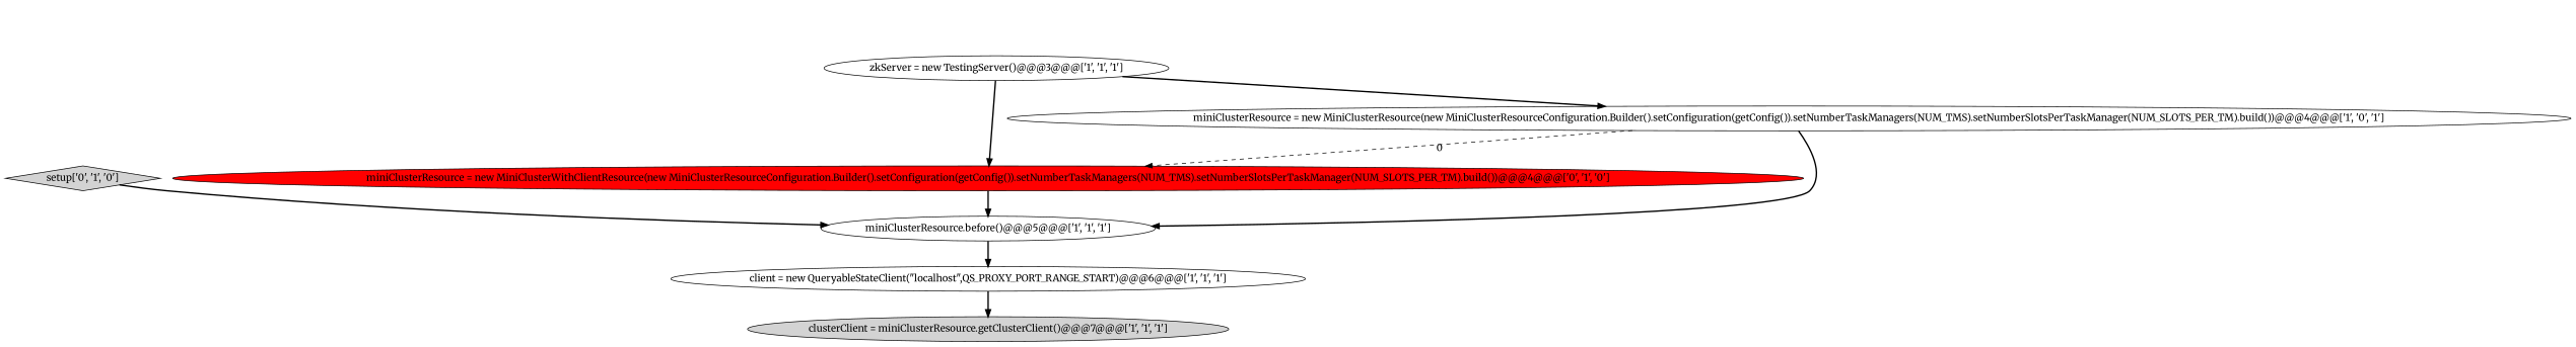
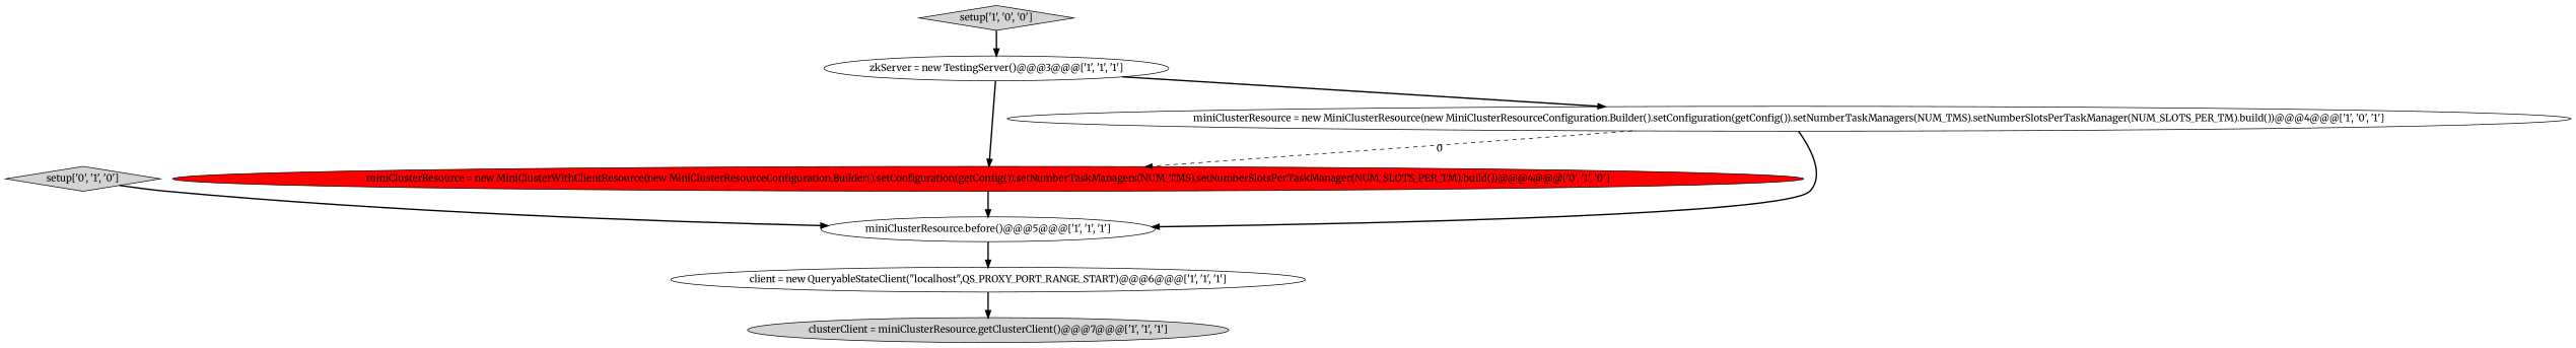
  digraph {
    fontname=Merriweather
    node [fillcolor=white fontname=Merriweather shape=ellipse style=filled]
    edge [fontname=Merriweather style=bold]
    n1 [fillcolor=lightgray label="setup['0', '1', '0']" shape=diamond]
    n2 [label="miniClusterResource.before()@@@5@@@['1', '1', '1']"]
    n3 [label="zkServer = new TestingServer()@@@3@@@['1', '1', '1']"]
    n4 [fillcolor=red label="miniClusterResource = new MiniClusterWithClientResource(new MiniClusterResourceConfiguration.Builder().setConfiguration(getConfig()).setNumberTaskManagers(NUM_TMS).setNumberSlotsPerTaskManager(NUM_SLOTS_PER_TM).build())@@@4@@@['0', '1', '0']"]
    n5 [label="miniClusterResource = new MiniClusterResource(new MiniClusterResourceConfiguration.Builder().setConfiguration(getConfig()).setNumberTaskManagers(NUM_TMS).setNumberSlotsPerTaskManager(NUM_SLOTS_PER_TM).build())@@@4@@@['1', '0', '1']"]
+   n6 [fillcolor=lightgray label="setup['1', '0', '0']" shape=diamond]
    n7 [label="client = new QueryableStateClient(\"localhost\",QS_PROXY_PORT_RANGE_START)@@@6@@@['1', '1', '1']"]
    n8 [fillcolor=lightgray label="clusterClient = miniClusterResource.getClusterClient()@@@7@@@['1', '1', '1']"]
    n1 -> n2
    n2 -> n7
    n3 -> n4
    n3 -> n5
    n4 -> n2
    n5 -> n2
    n5 -> n4 [label=0 style=dashed]
+   n6 -> n3
    n7 -> n8
  }
